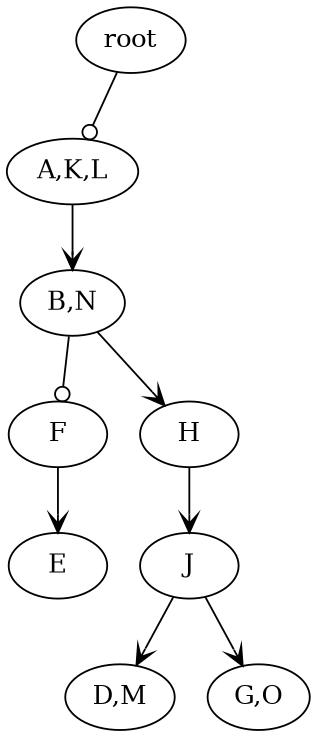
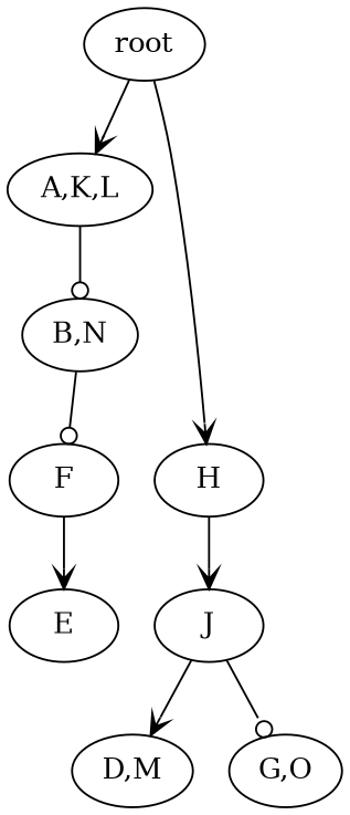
  strict digraph {
    edge [arrowhead=vee]
    n1 [label=root]
    n2 [label="A,K,L"]
    n3 [label=H]
    n4 [label="B,N"]
    n5 [label=J]
    n6 [label=F]
    n7 [label="D,M"]
    n8 [label="G,O"]
    n9 [label=E]
-   n1 -> n2 [arrowhead=odot]
-   n4 -> n3
-   n2 -> n4
+   n1 -> n2
+   n1 -> n3
+   n2 -> n4 [arrowhead=odot]
    n3 -> n5
    n4 -> n6 [arrowhead=odot]
    n5 -> n7
-   n5 -> n8
+   n5 -> n8 [arrowhead=odot]
    n6 -> n9
  }
